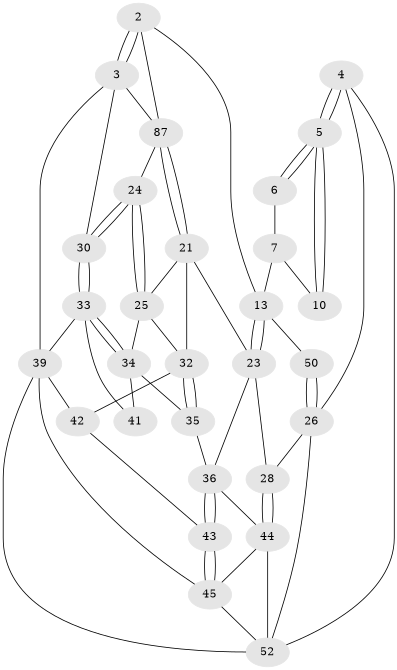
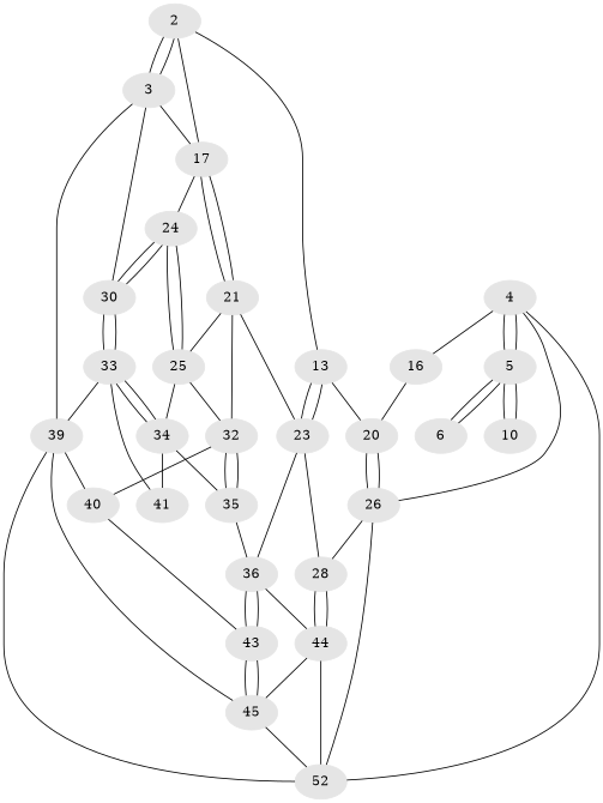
  graph {
    node [color=gray90 style=filled]
    2 [super="+12"]
    3 [super="+19"]
    13 [super="+14"]
-   17 [super="+18" label=87]
-   7 [super="+8"]
+   17 [super="+18"]
    10 [super="+11"]
    30
    39 [super="+49"]
-   20 [label=50]
+   20
    23 [super="+27"]
    21 [super="+22"]
    24
    4 [super="+15"]
    5
+   16
    26 [super="+29"]
    n17 [label=52 super="+52"]
    33 [super="+40"]
-   42 [super="+48"]
+   42 [super="+48" label=40]
    45 [super="+50"]
    6 [super="+9"]
    28
    36 [super="+37"]
    25 [super="+31"]
    32
    34 [super="+38"]
    35
    44 [super="+46"]
    43
    41 [super="+47"]
    2 -- 3
    2 -- 3
    2 -- 13
    2 -- 17
    3 -- 17
    3 -- 30
    3 -- 39
    13 -- 20
    13 -- 23
    13 -- 23
    17 -- 21
    17 -- 21
    17 -- 24
-   7 -- 13
-   7 -- 10
    30 -- 33
    30 -- 33
    39 -- n17
    39 -- 42
    39 -- 45
    20 -- 26
    20 -- 26
    23 -- 28
    23 -- 36
    21 -- 23
    21 -- 25
    21 -- 32
    24 -- 30
    24 -- 30
    24 -- 25
    24 -- 25
    4 -- 5
    4 -- 5
+   4 -- 16
    4 -- 26
    4 -- n17
    5 -- 10
    5 -- 10
    5 -- 6
    5 -- 6
+   16 -- 20
    26 -- n17
    26 -- 28
    33 -- 39
    33 -- 34
    33 -- 34
    33 -- 41
    42 -- 43
    45 -- n17
-   6 -- 7
    28 -- 44
    28 -- 44
    36 -- 44
    36 -- 43
    36 -- 43
    25 -- 32
    25 -- 34
    32 -- 42 [weight=2]
    32 -- 35
    32 -- 35
    34 -- 35
    34 -- 41
    35 -- 36
    44 -- n17
    44 -- 45
    43 -- 45
    43 -- 45
  }
